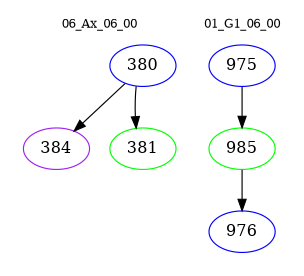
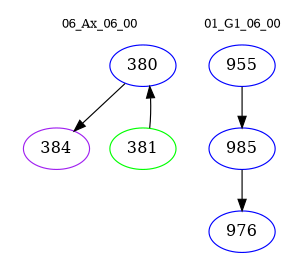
  digraph {
    node [color=blue]
    edge [color=black]
    n1 [label=380]
    n2 [color=purple label=384]
    n3 [color=green label=381]
-   n4 [label=975]
-   n5 [color=green label=985]
+   n4 [label=955]
+   n5 [label=985]
    n6 [label=976]
    subgraph cluster_1 {
      color=white
      fontsize=10
      label="06_Ax_06_00"
      n1
      n2
      n3
    }
    subgraph cluster_2 {
      color=white
      fontsize=10
      label="01_G1_06_00"
      n4
      n5
      n6
    }
    n1 -> n2
-   n1 -> n3
+   n3 -> n1
    n4 -> n5
    n5 -> n6
  }
